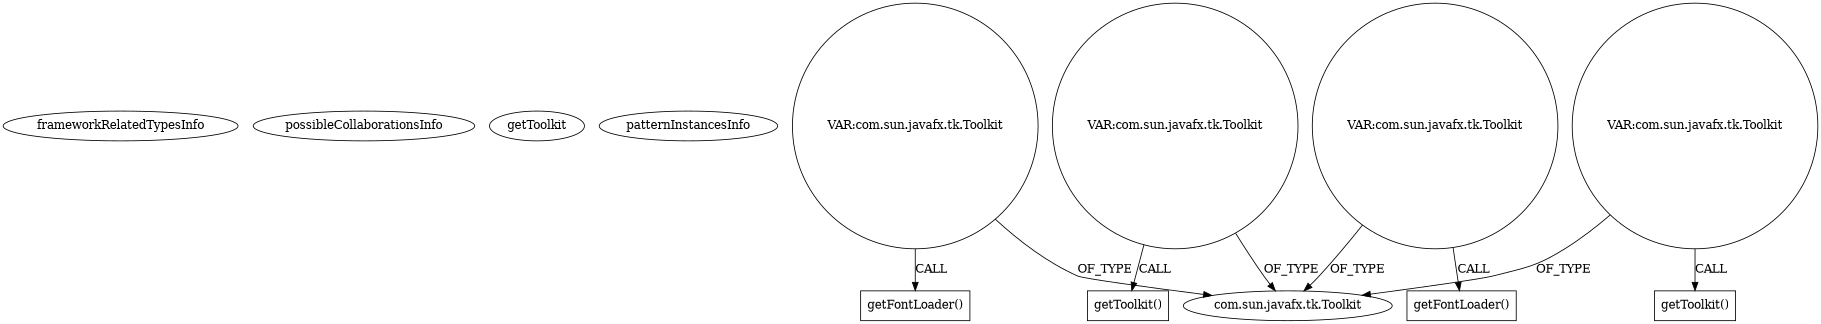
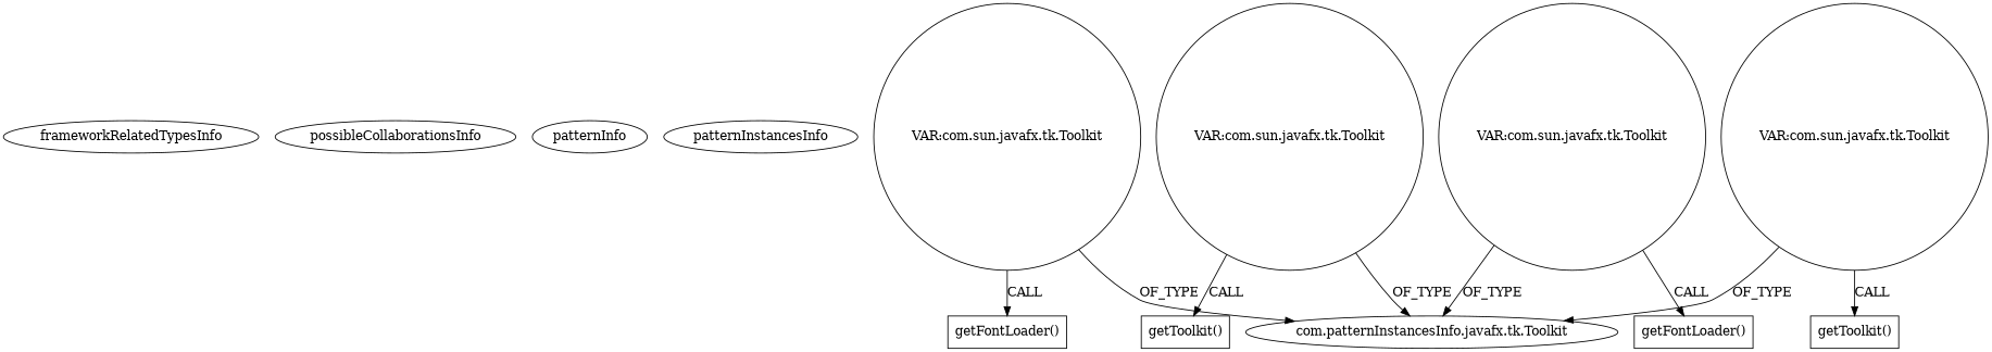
  digraph {
    node [isFrameworkType=false]
    frameworkRelatedTypesInfo [isFrameworkType=""]
    possibleCollaborationsInfo [isFrameworkType=""]
-   patternInfo [frequency=2.0 patternRootClient=null label=getToolkit isFrameworkType=""]
+   patternInfo [frequency=2.0 patternRootClient=null isFrameworkType=""]
    patternInstancesInfo [0="t-kensuke-Java8~/t-kensuke-Java8/Java8-master/src/main/java/clock/DigitalClock.java~void start(javafx.stage.Stage)~4447" 1="t-kensuke-Java8~/t-kensuke-Java8/Java8-master/src/main/java/clock/DigitalClock.java~DigitalClock~4444" isFrameworkType=""]
-   n5 [label="com.sun.javafx.tk.Toolkit" vertexType=FRAMEWORK_CLASS_TYPE]
+   n5 [label="com.patternInstancesInfo.javafx.tk.Toolkit" vertexType=FRAMEWORK_CLASS_TYPE]
    n6 [label="VAR:com.sun.javafx.tk.Toolkit" shape=circle vertexType=VARIABLE_EXPRESION]
    n7 [label="getToolkit()" shape=box vertexType=INSIDE_CALL]
    n8 [label="VAR:com.sun.javafx.tk.Toolkit" shape=circle vertexType=VARIABLE_EXPRESION]
    n9 [label="getFontLoader()" shape=box vertexType=INSIDE_CALL]
    n10 [label="VAR:com.sun.javafx.tk.Toolkit" shape=circle vertexType=VARIABLE_EXPRESION]
    n11 [label="getToolkit()" shape=box vertexType=INSIDE_CALL]
    n12 [label="VAR:com.sun.javafx.tk.Toolkit" shape=circle vertexType=VARIABLE_EXPRESION]
    n13 [label="getFontLoader()" shape=box vertexType=INSIDE_CALL]
    n6 -> n5 [label=OF_TYPE]
    n6 -> n7 [label=CALL]
    n8 -> n5 [label=OF_TYPE]
    n8 -> n9 [label=CALL]
    n10 -> n5 [label=OF_TYPE]
    n10 -> n11 [label=CALL]
    n12 -> n5 [label=OF_TYPE]
    n12 -> n13 [label=CALL]
  }
